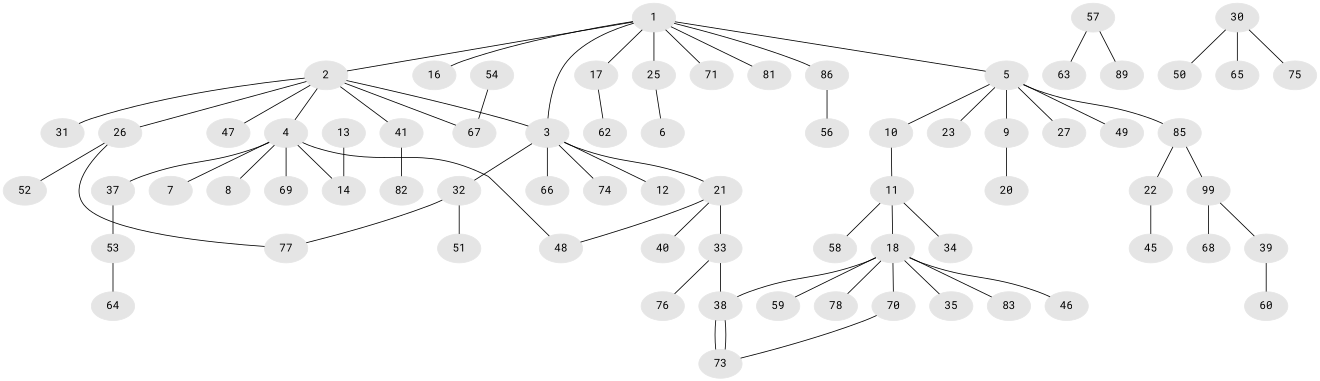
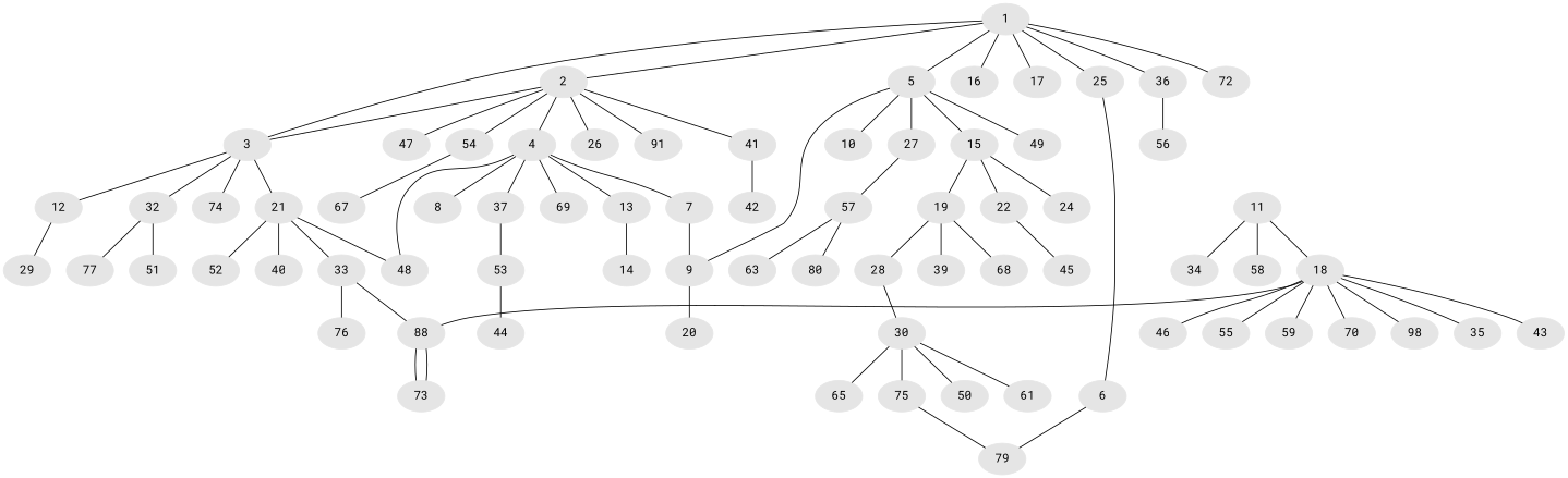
  graph {
    fontname="Roboto Mono"
    node [color=gray90 fontname="Roboto Mono" style=filled]
    edge [fontname="Roboto Mono"]
    1
    2
    3
    5
    16
    17
    25
-   36 [label=86]
-   71
-   81
+   36
+   71 [label=72]
    4
    26
-   31
+   31 [label=91]
    41
    47
    54
    12
    21
    32
-   66
    74
    9
    10
-   15 [label=85]
-   23
+   15
    27
    49
    6
-   62
+   79
    56
    7
    8
    13
    37
    48
    69
    77
-   42 [label=82]
+   42
    67
+   29
    33
    40
    52
    51
    14
    53
    20
    11
-   19 [label=99]
+   19
    22
+   24
    57
    18
    34
    58
    35
-   38
-   43 [label=83]
+   38 [label=88]
+   43
    46
+   55
    59
    70
-   78
+   78 [label=98]
+   28
    39
    68
    45
    73
    30
-   60
    76
    63
-   80 [label=89]
+   80
    50
+   61
    65
    75
-   64
+   64 [label=44]
    1 -- 2
    1 -- 3
    1 -- 5
    1 -- 16
    1 -- 17
    1 -- 25
    1 -- 36
    1 -- 71
-   1 -- 81
    2 -- 3
    2 -- 4
    2 -- 26
    2 -- 31
    2 -- 41
    2 -- 47
-   2 -- 67
+   2 -- 54
    3 -- 12
    3 -- 21
    3 -- 32
-   3 -- 66
    3 -- 74
    5 -- 9
    5 -- 10
    5 -- 15
-   5 -- 23
    5 -- 27
    5 -- 49
-   17 -- 62
    25 -- 6
    36 -- 56
    4 -- 7
    4 -- 8
-   4 -- 14
+   4 -- 13
    4 -- 37
    4 -- 48
    4 -- 69
-   26 -- 77
    41 -- 42
    54 -- 67
+   12 -- 29
    21 -- 48
    21 -- 33
    21 -- 40
-   26 -- 52
+   21 -- 52
    32 -- 77
    32 -- 51
    9 -- 20
-   10 -- 11
    15 -- 19
    15 -- 22
+   15 -- 24
+   27 -- 57
+   6 -- 79
+   7 -- 9
    13 -- 14
    37 -- 53
    33 -- 38
    33 -- 76
    53 -- 64
    11 -- 18
    11 -- 34
    11 -- 58
+   19 -- 28
    19 -- 39
    19 -- 68
    22 -- 45
    57 -- 63
    57 -- 80
    18 -- 35
    18 -- 38
    18 -- 43
    18 -- 46
+   18 -- 55
    18 -- 59
    18 -- 70
    18 -- 78
    38 -- 73
    38 -- 73
-   70 -- 73
-   39 -- 60
+   28 -- 30
    30 -- 50
+   30 -- 61
    30 -- 65
    30 -- 75
+   75 -- 79
  }
